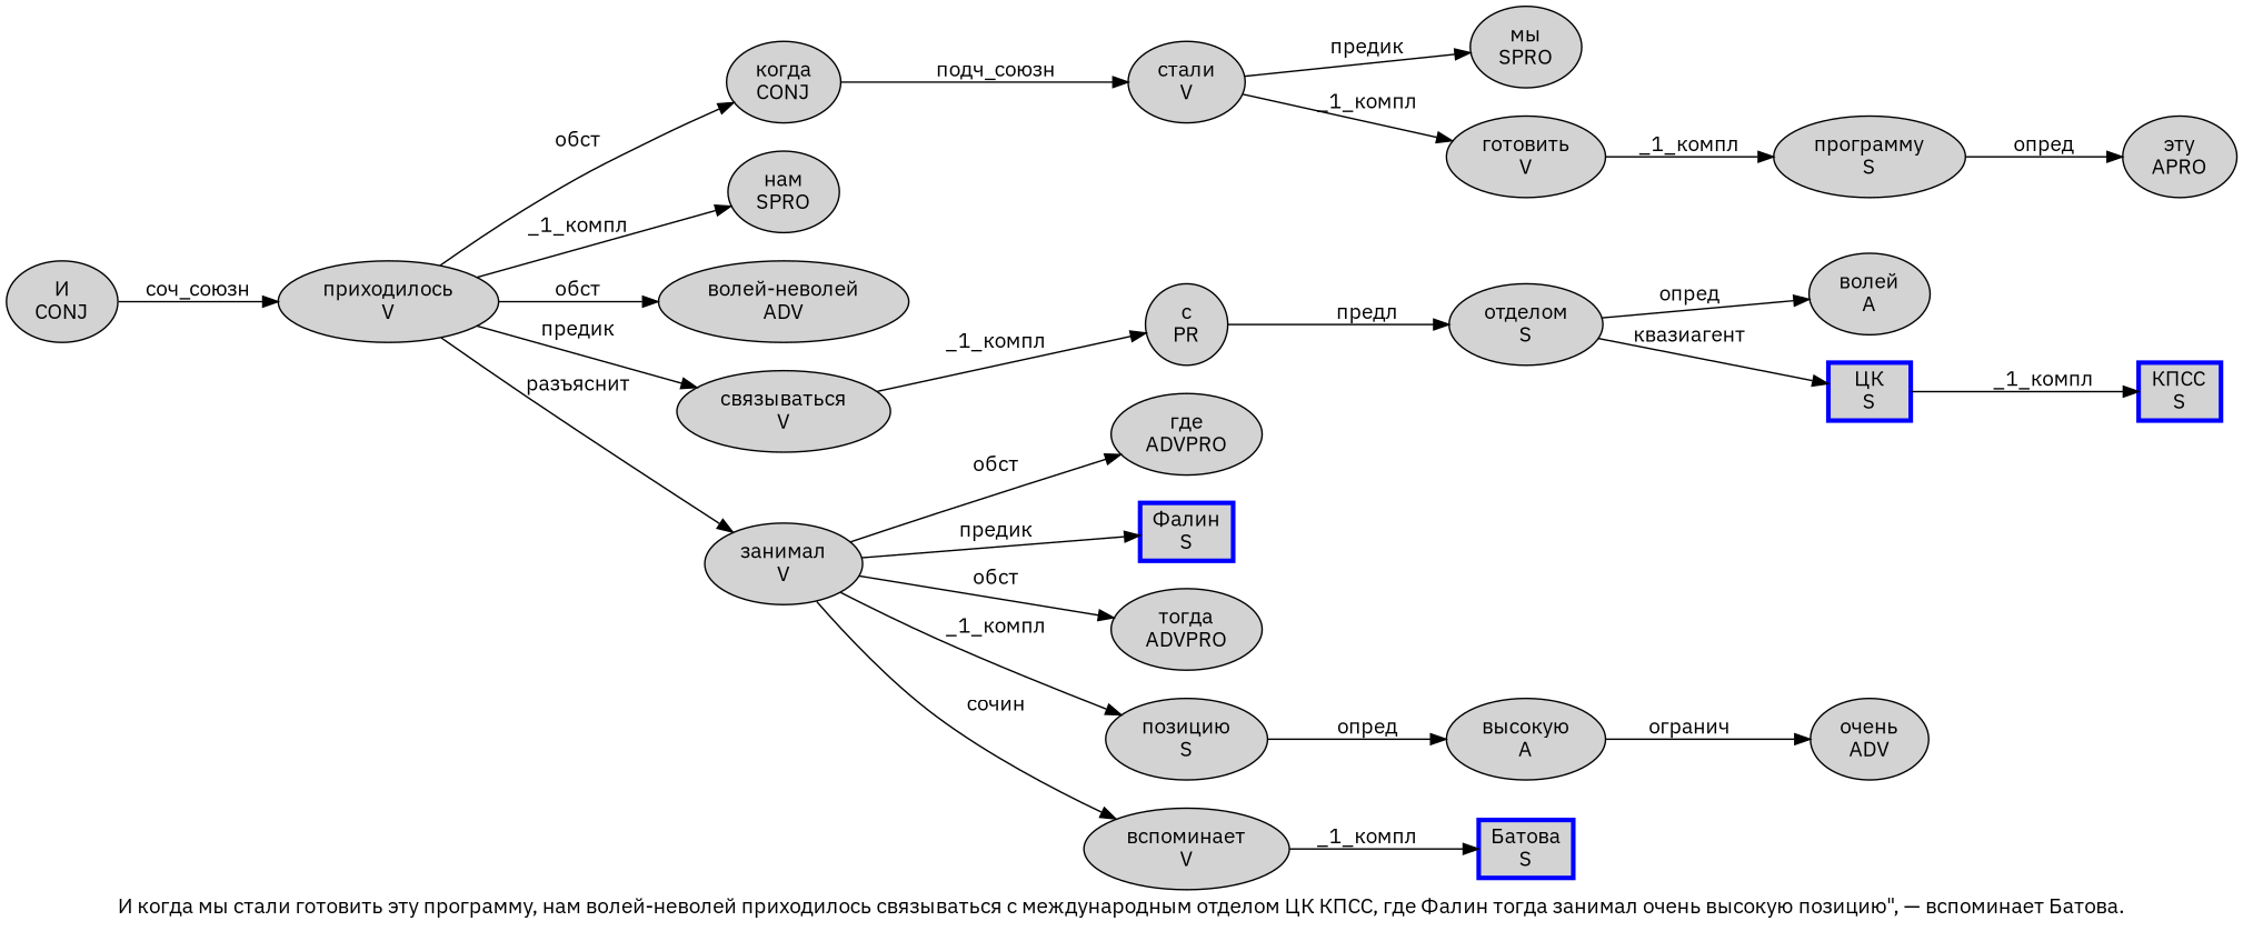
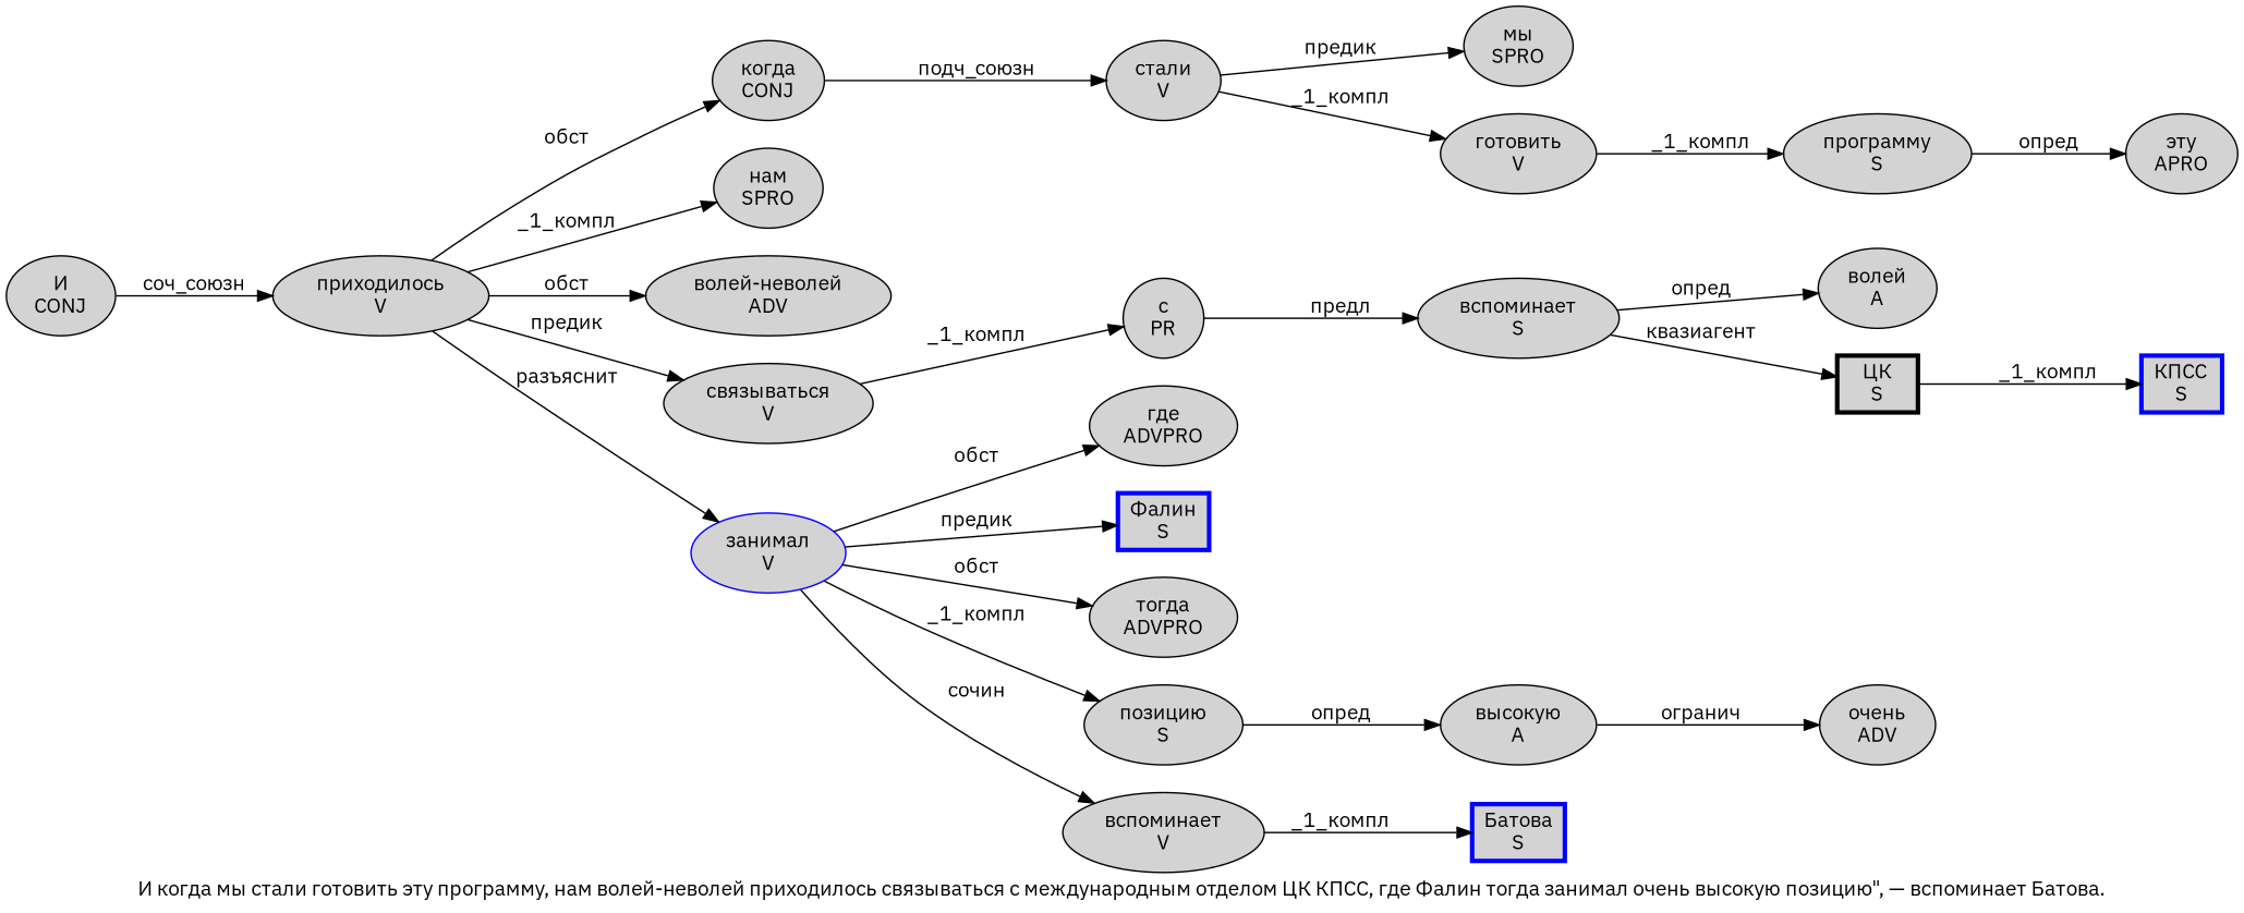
  digraph {
    fontname="IBM Plex Sans"
    label="И когда мы стали готовить эту программу, нам волей-неволей приходилось связываться с международным отделом ЦК КПСС, где Фалин тогда занимал очень высокую позицию\", — вспоминает Батова."
    rankdir=LR
    node [fillcolor=lightgray fontname="IBM Plex Sans" penwidth=1 shape=ellipse style=filled]
    edge [fontname="IBM Plex Sans"]
    n1 [label="И\nCONJ"]
    n2 [label="приходилось\nV"]
    n3 [label="когда\nCONJ"]
    n4 [label="нам\nSPRO"]
    n5 [label="волей-неволей\nADV"]
    n6 [label="связываться\nV"]
-   n7 [label="занимал\nV"]
+   n7 [label="занимал\nV" color=blue]
    n8 [label="стали\nV"]
    n9 [label="мы\nSPRO"]
    n10 [label="готовить\nV"]
    n11 [label="программу\nS"]
    n12 [label="эту\nAPRO"]
    n13 [label="с\nPR"]
    n14 [label="где\nADVPRO"]
    n15 [color=blue label="Фалин\nS" penwidth=3 shape=box]
    n16 [label="тогда\nADVPRO"]
    n17 [label="позицию\nS"]
    n18 [label="вспоминает\nV"]
-   n19 [label="отделом\nS"]
+   n19 [label="вспоминает\nS"]
    n20 [label="волей\nA"]
-   n21 [color=blue label="ЦК\nS" penwidth=3 shape=box]
+   n21 [color=black label="ЦК\nS" penwidth=3 shape=box]
    n22 [color=blue label="КПСС\nS" penwidth=3 shape=box]
    n23 [label="высокую\nA"]
    n24 [color=blue label="Батова\nS" penwidth=3 shape=box]
    n25 [label="очень\nADV"]
    n1 -> n2 [label="соч_союзн"]
    n2 -> n3 [label="обст"]
    n2 -> n4 [label="_1_компл"]
    n2 -> n5 [label="обст"]
    n2 -> n6 [label="предик"]
    n2 -> n7 [label="разъяснит"]
    n3 -> n8 [label="подч_союзн"]
    n6 -> n13 [label="_1_компл"]
    n7 -> n14 [label="обст"]
    n7 -> n15 [label="предик"]
    n7 -> n16 [label="обст"]
    n7 -> n17 [label="_1_компл"]
    n7 -> n18 [label="сочин"]
    n8 -> n9 [label="предик"]
    n8 -> n10 [label="_1_компл"]
    n10 -> n11 [label="_1_компл"]
    n11 -> n12 [label="опред"]
    n13 -> n19 [label="предл"]
    n17 -> n23 [label="опред"]
    n18 -> n24 [label="_1_компл"]
    n19 -> n20 [label="опред"]
    n19 -> n21 [label="квазиагент"]
    n21 -> n22 [label="_1_компл"]
    n23 -> n25 [label="огранич"]
  }
